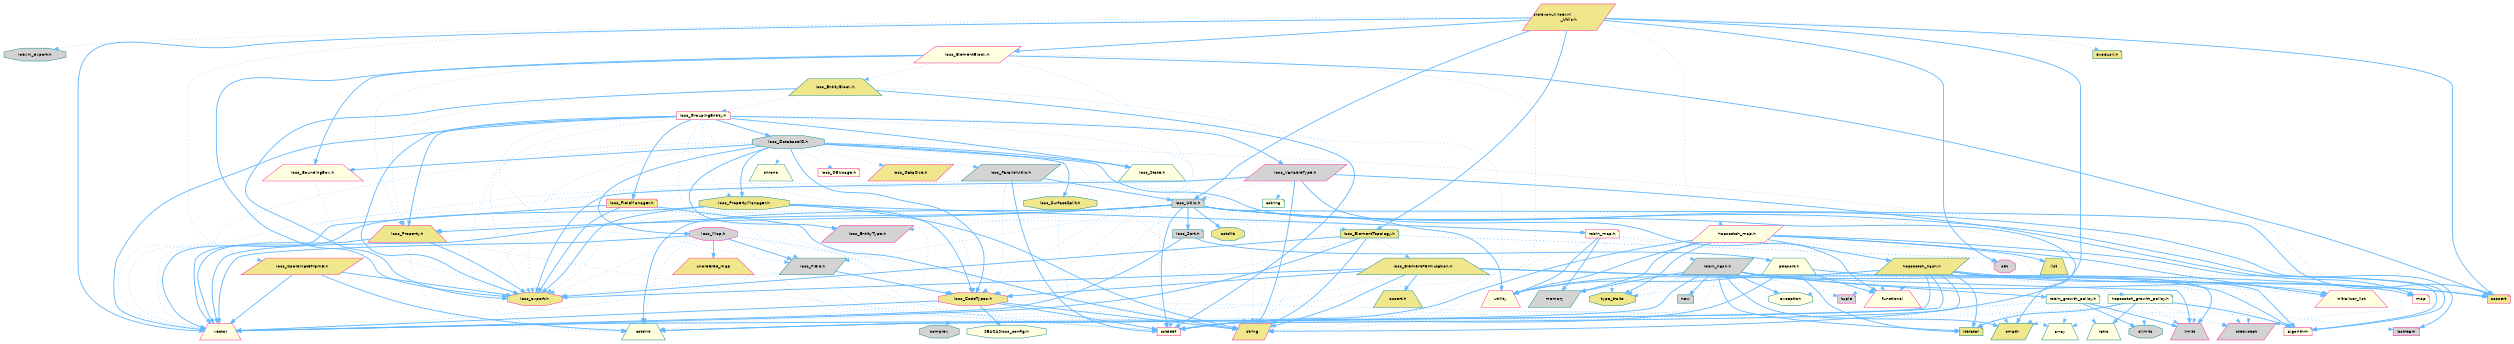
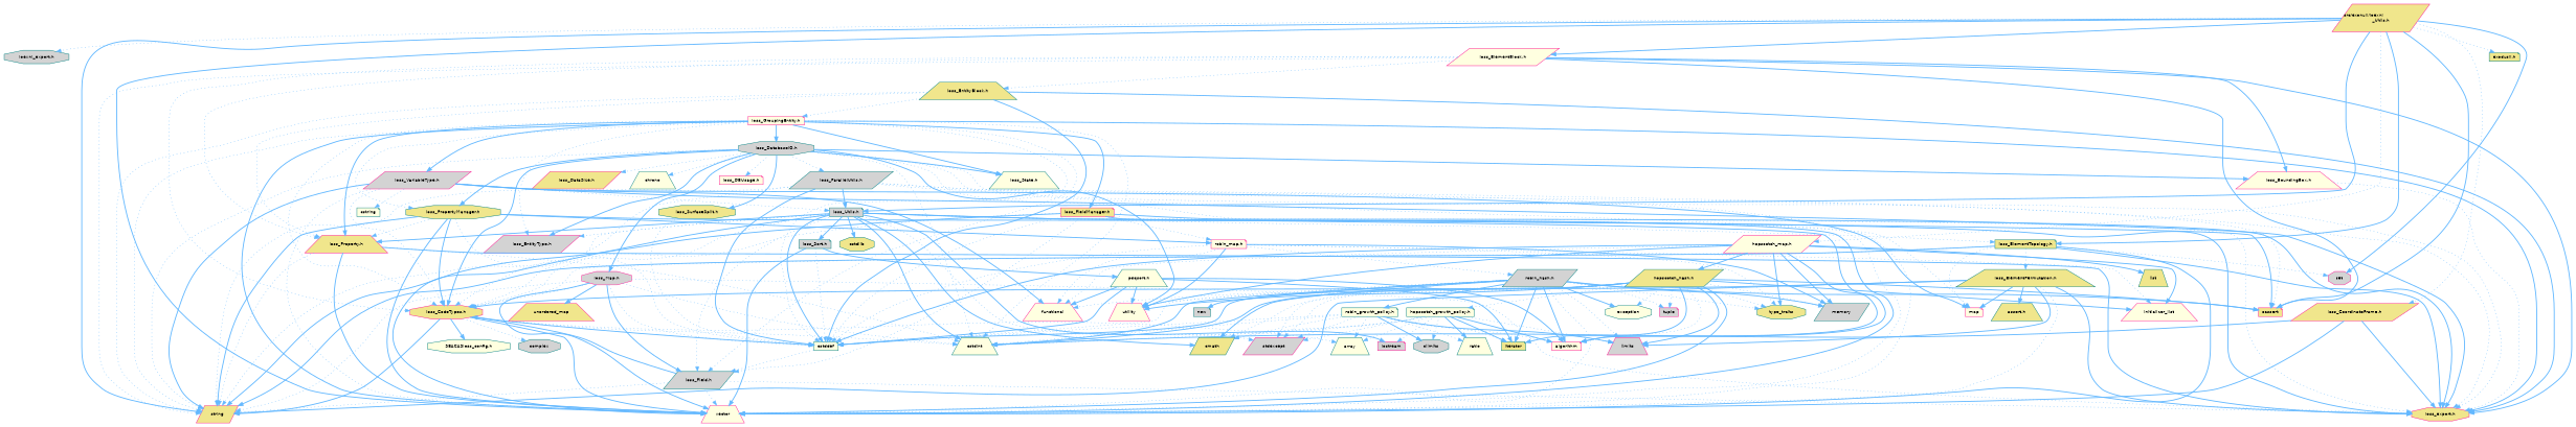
  digraph {
    node [color=teal fillcolor=lightyellow fontname=Helvetica fontsize=10 shape=note style=filled]
    edge [color=steelblue1 fontname=Helvetica fontsize=10 labelfontname=Helvetica labelfontsize=10 style=bold]
    n1 [color=deeppink fillcolor=khaki fontcolor=black height=0.2 label="src/exonull/Ioexnl\l_Utils.h" shape=parallelogram width=0.4]
    n2 [fillcolor=lightgrey height=0.2 label="ioexnl_export.h" shape=octagon width=0.4]
    n3 [color=deeppink fillcolor=khaki height=0.2 label="Ioss_CoordinateFrame.h" shape=parallelogram width=0.4]
    n4 [color=deeppink height=0.2 label=vector shape=trapezium width=0.4]
    n5 [color=deeppink height=0.2 label="Ioss_ElementBlock.h" shape=parallelogram width=0.4]
    n6 [color=deeppink fillcolor=khaki height=0.2 label=string shape=parallelogram width=0.4]
    n7 [fillcolor=lightgrey height=0.2 label="Ioss_Utils.h" width=0.4]
    n8 [fillcolor=khaki height=0.2 label="Ioss_ElementTopology.h" width=0.4]
    n9 [color=deeppink fillcolor=lightgrey height=0.2 label=set shape=octagon width=0.4]
    n10 [color=deeppink fillcolor=khaki height=0.2 label=cassert width=0.4]
    n11 [fillcolor=khaki height=0.2 label="exodusII.h" width=0.4]
    n12 [color=deeppink height=0.2 label="hopscotch_map.h" shape=parallelogram width=0.4]
    n13 [color=deeppink fillcolor=khaki height=0.2 label="ioss_export.h" shape=octagon width=0.4]
    n14 [height=0.2 label=cstdint shape=trapezium width=0.4]
    n15 [color=deeppink height=0.2 label="Ioss_BoundingBox.h" shape=trapezium width=0.4]
    n16 [color=deeppink fillcolor=khaki height=0.2 label="Ioss_CodeTypes.h" shape=octagon width=0.4]
    n17 [fillcolor=khaki height=0.2 label="Ioss_EntityBlock.h" shape=trapezium width=0.4]
    n18 [color=deeppink fillcolor=khaki height=0.2 label="Ioss_Property.h" shape=trapezium width=0.4]
-   n19 [color=deeppink height=0.2 label=cstddef width=0.4]
+   n19 [height=0.2 label=cstddef width=0.4]
    n20 [color=deeppink fillcolor=lightgrey height=0.2 label="Ioss_EntityType.h" shape=parallelogram width=0.4]
    n21 [fillcolor=lightgrey height=0.2 label="Ioss_Field.h" shape=parallelogram width=0.4]
    n22 [fillcolor=lightgrey height=0.2 label="Ioss_Sort.h" width=0.4]
    n23 [color=deeppink height=0.2 label=algorithm width=0.4]
    n24 [fillcolor=khaki height=0.2 label=cmath shape=parallelogram width=0.4]
    n25 [fillcolor=khaki height=0.2 label=cstdlib shape=octagon width=0.4]
    n26 [color=deeppink fillcolor=lightgrey height=0.2 label=iostream width=0.4]
    n27 [color=deeppink fillcolor=lightgrey height=0.2 label=stdexcept shape=parallelogram width=0.4]
    n28 [color=deeppink height=0.2 label=map width=0.4]
    n29 [fillcolor=khaki height=0.2 label="Ioss_ElementPermutation.h" shape=trapezium width=0.4]
    n30 [color=deeppink height=0.2 label=utility shape=trapezium width=0.4]
    n31 [color=deeppink height=0.2 label=functional shape=trapezium width=0.4]
    n32 [color=deeppink height=0.2 label=initializer_list shape=trapezium width=0.4]
    n33 [fillcolor=lightgrey height=0.2 label=memory shape=parallelogram width=0.4]
    n34 [fillcolor=khaki height=0.2 label=type_traits shape=octagon width=0.4]
    n35 [fillcolor=khaki height=0.2 label=list shape=trapezium width=0.4]
    n36 [fillcolor=khaki height=0.2 label="hopscotch_hash.h" shape=parallelogram width=0.4]
    n37 [height=0.2 label=array shape=trapezium width=0.4]
    n38 [height=0.2 label="SEACASIoss_config.h" shape=octagon width=0.4]
    n39 [fillcolor=lightgrey height=0.2 label=complex shape=octagon width=0.4]
    n40 [color=deeppink height=0.2 label="Ioss_GroupingEntity.h" width=0.4]
    n41 [fillcolor=lightgrey height=0.2 label="Ioss_DatabaseIO.h" shape=octagon width=0.4]
    n42 [fillcolor=khaki height=0.2 label="Ioss_PropertyManager.h" shape=octagon width=0.4]
    n43 [height=0.2 label="Ioss_State.h" shape=trapezium width=0.4]
    n44 [color=deeppink fillcolor=khaki height=0.2 label="Ioss_FieldManager.h" width=0.4]
    n45 [color=deeppink fillcolor=lightgrey height=0.2 label="Ioss_VariableType.h" shape=parallelogram width=0.4]
    n46 [color=deeppink height=0.2 label="Ioss_DBUsage.h" width=0.4]
    n47 [color=deeppink fillcolor=khaki height=0.2 label="Ioss_DataSize.h" shape=parallelogram width=0.4]
    n48 [color=deeppink fillcolor=lightgrey height=0.2 label="Ioss_Map.h" shape=octagon width=0.4]
    n49 [fillcolor=lightgrey height=0.2 label="Ioss_ParallelUtils.h" shape=parallelogram width=0.4]
    n50 [fillcolor=khaki height=0.2 label="Ioss_SurfaceSplit.h" shape=octagon width=0.4]
    n51 [height=0.2 label=chrono shape=trapezium width=0.4]
    n52 [color=deeppink height=0.2 label="robin_map.h" width=0.4]
    n53 [height=0.2 label=cstring width=0.4]
    n54 [color=deeppink fillcolor=khaki height=0.2 label=unordered_map shape=trapezium width=0.4]
    n55 [height=0.2 label="pdqsort.h" shape=trapezium width=0.4]
    n56 [fillcolor=khaki height=0.2 label="assert.h" shape=trapezium width=0.4]
    n57 [color=deeppink fillcolor=lightgrey height=0.2 label=limits shape=trapezium width=0.4]
    n58 [fillcolor=khaki height=0.2 label=iterator width=0.4]
    n59 [fillcolor=lightgrey height=0.2 label="robin_hash.h" shape=parallelogram width=0.4]
    n60 [height=0.2 label=exception shape=octagon width=0.4]
    n61 [fillcolor=lightgrey height=0.2 label=new width=0.4]
    n62 [color=deeppink fillcolor=lightgrey height=0.2 label=tuple width=0.4]
    n63 [height=0.2 label="robin_growth_policy.h" width=0.4]
    n64 [fillcolor=lightgrey height=0.2 label=climits shape=octagon width=0.4]
    n65 [height=0.2 label=ratio shape=trapezium width=0.4]
    n66 [height=0.2 label="hopscotch_growth_policy.h" width=0.4]
    n1 -> n2 [style=dotted]
    n1 -> n3 [style=dotted]
    n1 -> n4
    n1 -> n5
    n1 -> n6
    n1 -> n7
    n1 -> n8
    n1 -> n9
    n1 -> n10
    n1 -> n11 [style=dotted]
    n1 -> n12 [style=dotted]
    n3 -> n4
    n3 -> n13
    n3 -> n14
    n5 -> n6 [style=dotted]
    n5 -> n10
    n5 -> n13
    n5 -> n15
    n5 -> n16 [style=dotted]
    n5 -> n17 [style=dotted]
    n5 -> n18 [style=dotted]
    n7 -> n4
    n7 -> n6 [style=dotted]
    n7 -> n8 [style=dotted]
    n7 -> n10
    n7 -> n13 [style=dotted]
    n7 -> n14
    n7 -> n16 [style=dotted]
    n7 -> n18
    n7 -> n19
    n7 -> n20 [style=dotted]
    n7 -> n21 [style=dotted]
    n7 -> n22
    n7 -> n23
    n7 -> n24
    n7 -> n25
    n7 -> n26
    n7 -> n27 [style=dotted]
    n8 -> n4
    n8 -> n6
    n8 -> n9 [style=dotted]
    n8 -> n13
    n8 -> n16 [style=dotted]
    n8 -> n28 [style=dotted]
    n8 -> n29 [style=dotted]
    n12 -> n19
    n12 -> n23
    n12 -> n30
    n12 -> n31 [style=dotted]
    n12 -> n32
    n12 -> n33
    n12 -> n34
    n12 -> n35
    n12 -> n36
    n15 -> n13 [style=dotted]
    n16 -> n4
    n16 -> n6
    n16 -> n14 [style=dotted]
    n16 -> n19
    n16 -> n37 [style=dotted]
    n16 -> n38
    n16 -> n39 [style=dotted]
    n17 -> n6 [style=dotted]
    n17 -> n13
    n17 -> n18 [style=dotted]
    n17 -> n19
    n17 -> n40 [style=dotted]
    n18 -> n4
    n18 -> n6 [style=dotted]
    n18 -> n13
    n18 -> n14 [style=dotted]
    n21 -> n4 [style=dotted]
    n21 -> n6 [style=dotted]
    n21 -> n13 [style=dotted]
    n21 -> n16
-   n21 -> n19 [style=dotted]
+   n19 -> n21 [style=dotted]
    n22 -> n4
    n22 -> n19 [style=dotted]
    n22 -> n55
    n29 -> n4 [style=dotted]
    n29 -> n6
    n29 -> n13
    n29 -> n16
    n29 -> n28
    n29 -> n56
    n29 -> n57
    n36 -> n4
    n36 -> n10
    n36 -> n14
    n36 -> n19
    n36 -> n23 [style=dotted]
    n36 -> n24 [style=dotted]
    n36 -> n27 [style=dotted]
    n36 -> n30
    n36 -> n31 [style=dotted]
    n36 -> n32
    n36 -> n33 [style=dotted]
    n36 -> n34 [style=dotted]
    n36 -> n57
    n36 -> n58
    n36 -> n60 [style=dotted]
    n36 -> n62 [style=dotted]
    n36 -> n66 [style=dotted]
    n40 -> n4
    n40 -> n6 [style=dotted]
    n40 -> n13
    n40 -> n14 [style=dotted]
    n40 -> n16 [style=dotted]
    n40 -> n18
    n40 -> n19 [style=dotted]
    n40 -> n20 [style=dotted]
    n40 -> n21 [style=dotted]
    n40 -> n41
    n40 -> n42 [style=dotted]
    n40 -> n43
    n40 -> n44
    n40 -> n45
    n41 -> n4 [style=dotted]
    n41 -> n6 [style=dotted]
    n41 -> n13 [style=dotted]
    n41 -> n14 [style=dotted]
    n41 -> n15
    n41 -> n16
    n41 -> n20
    n41 -> n28 [style=dotted]
    n41 -> n30
    n41 -> n42
    n41 -> n43
    n41 -> n46 [style=dotted]
    n41 -> n47 [style=dotted]
    n41 -> n48
    n41 -> n49 [style=dotted]
    n41 -> n50
    n41 -> n51 [style=dotted]
    n42 -> n4
    n42 -> n6
    n42 -> n13
    n42 -> n16
    n42 -> n18 [style=dotted]
    n42 -> n19 [style=dotted]
    n42 -> n52
    n44 -> n4
    n44 -> n6
    n44 -> n13
    n44 -> n16 [style=dotted]
    n44 -> n19 [style=dotted]
    n44 -> n21 [style=dotted]
    n44 -> n52 [style=dotted]
    n45 -> n4 [style=dotted]
    n45 -> n6
    n45 -> n7 [style=dotted]
    n45 -> n13
    n45 -> n16 [style=dotted]
    n45 -> n28
    n45 -> n31
    n45 -> n53 [style=dotted]
    n48 -> n4
    n48 -> n6 [style=dotted]
    n48 -> n13 [style=dotted]
    n48 -> n14 [style=dotted]
    n48 -> n16 [style=dotted]
    n48 -> n19 [style=dotted]
    n48 -> n21
    n48 -> n54
    n49 -> n4 [style=dotted]
    n49 -> n6 [style=dotted]
    n49 -> n7
    n49 -> n10 [style=dotted]
    n49 -> n13 [style=dotted]
    n49 -> n16 [style=dotted]
    n49 -> n19
    n50 -> n19 [style=dotted]
    n52 -> n19 [style=dotted]
    n52 -> n30
    n52 -> n31 [style=dotted]
    n52 -> n32 [style=dotted]
    n52 -> n33
    n52 -> n34 [style=dotted]
    n52 -> n59 [style=dotted]
    n55 -> n19
    n55 -> n23
    n55 -> n30
    n55 -> n31
    n55 -> n58
    n59 -> n4 [style=dotted]
    n59 -> n10
    n59 -> n14
    n59 -> n19 [style=dotted]
    n59 -> n23
    n59 -> n24
    n59 -> n27 [style=dotted]
    n59 -> n30 [style=dotted]
    n59 -> n33
    n59 -> n34 [style=dotted]
    n59 -> n57 [style=dotted]
    n59 -> n58
    n59 -> n60
    n59 -> n61
    n59 -> n62 [style=dotted]
    n59 -> n63
    n63 -> n14 [style=dotted]
    n63 -> n19 [style=dotted]
    n63 -> n23 [style=dotted]
    n63 -> n24 [style=dotted]
    n63 -> n27 [style=dotted]
    n63 -> n37 [style=dotted]
    n63 -> n57
    n63 -> n58 [style=dotted]
    n63 -> n64
    n63 -> n65 [style=dotted]
    n66 -> n14 [style=dotted]
    n66 -> n19 [style=dotted]
    n66 -> n23
    n66 -> n24 [style=dotted]
    n66 -> n26 [style=dotted]
    n66 -> n27 [style=dotted]
    n66 -> n37 [style=dotted]
    n66 -> n57 [style=dotted]
    n66 -> n58
    n66 -> n64 [style=dotted]
    n66 -> n65
  }
